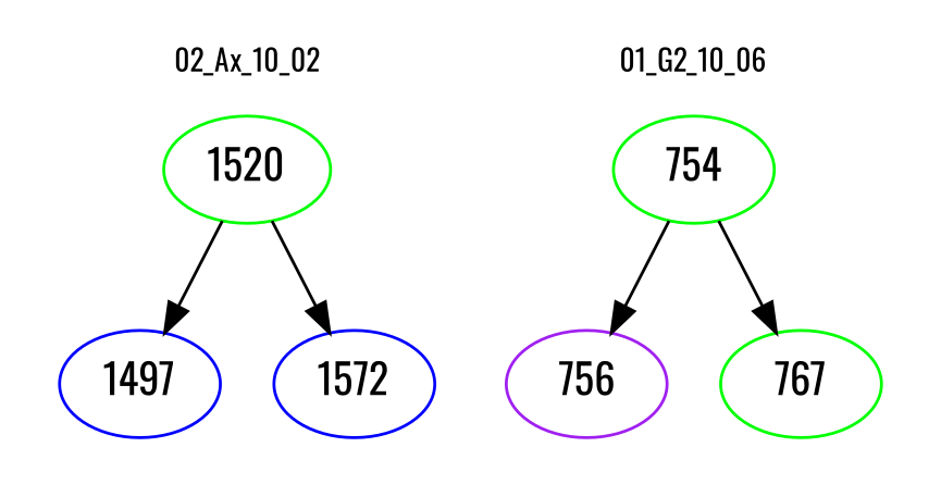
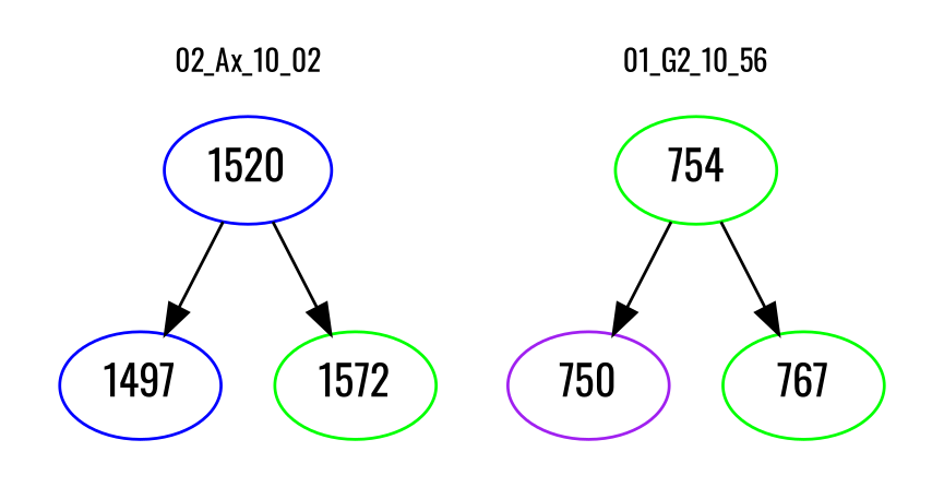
  digraph {
    fontname=Oswald
    node [color=green fontname=Oswald]
    edge [color=black fontname=Oswald]
-   n1 [label=1520]
+   n1 [color=blue label=1520]
    n2 [color=blue label=1497]
-   n3 [color=blue label=1572]
+   n3 [label=1572]
    n4 [label=754]
-   n5 [color=purple label=756]
+   n5 [color=purple label=750]
    n6 [label=767]
    subgraph cluster_1 {
      color=white
      fontsize=10
      label="02_Ax_10_02"
      n1
      n2
      n3
    }
    subgraph cluster_2 {
      color=white
      fontsize=10
-     label="01_G2_10_06"
+     label="01_G2_10_56"
      n4
      n5
      n6
    }
    n1 -> n2
    n1 -> n3
    n4 -> n5
    n4 -> n6
  }
